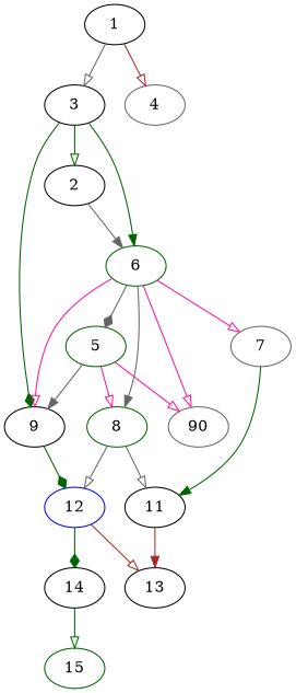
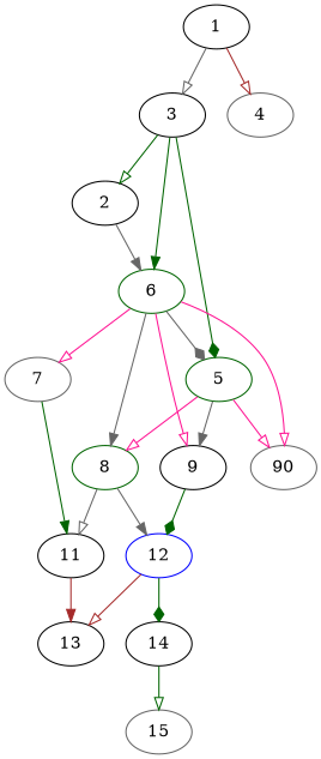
  digraph {
    node [alpha=0.04 color=black]
    edge [arrowhead=onormal color=gray40]
    1 [expect_size=7062528]
    3 [alpha=0.18 expect_size=41916416]
    4 [alpha=0.07 color=gray40 expect_size=45992960]
    2 [alpha=0.01 expect_size=36438016]
    6 [alpha=0.16 color=darkgreen expect_size=42029056]
    5 [alpha=0.07 color=darkgreen expect_size=50591744]
    8 [color=darkgreen expect_size=28421120]
    9 [alpha=0.12 expect_size=31427584]
    n9 [alpha=0.19 color=gray40 expect_size=23668736 label=90]
    7 [alpha=0.11 color=gray40 expect_size=23910400]
    11 [alpha=0.11 expect_size=28849152]
    12 [alpha=0.14 color=blue expect_size=37897216]
    13 [alpha=0.19 expect_size=41371648]
    14 [alpha=0.06 expect_size=37335040]
-   15 [alpha=0.20 color=darkgreen expect_size=5910528]
+   15 [alpha=0.20 color=gray40 expect_size=5910528]
    1 -> 3
    1 -> 4 [color=brown]
    3 -> 2 [color=darkgreen]
    3 -> 6 [arrowhead=normal color=darkgreen]
-   3 -> 9 [arrowhead=diamond color=darkgreen]
+   3 -> 5 [arrowhead=diamond color=darkgreen]
    2 -> 6 [arrowhead=normal]
    6 -> 5 [arrowhead=diamond]
    6 -> 8 [arrowhead=normal]
    6 -> 9 [color=deeppink]
    6 -> n9 [color=deeppink]
    6 -> 7 [color=deeppink]
    5 -> 8 [color=deeppink]
    5 -> 9 [arrowhead=normal]
    5 -> n9 [color=deeppink]
    8 -> 11
-   8 -> 12
+   8 -> 12 [arrowhead=normal]
    9 -> 12 [arrowhead=diamond color=darkgreen]
    7 -> 11 [arrowhead=normal color=darkgreen]
    11 -> 13 [arrowhead=normal color=brown]
    12 -> 13 [color=brown]
    12 -> 14 [arrowhead=diamond color=darkgreen]
    14 -> 15 [color=darkgreen]
  }
